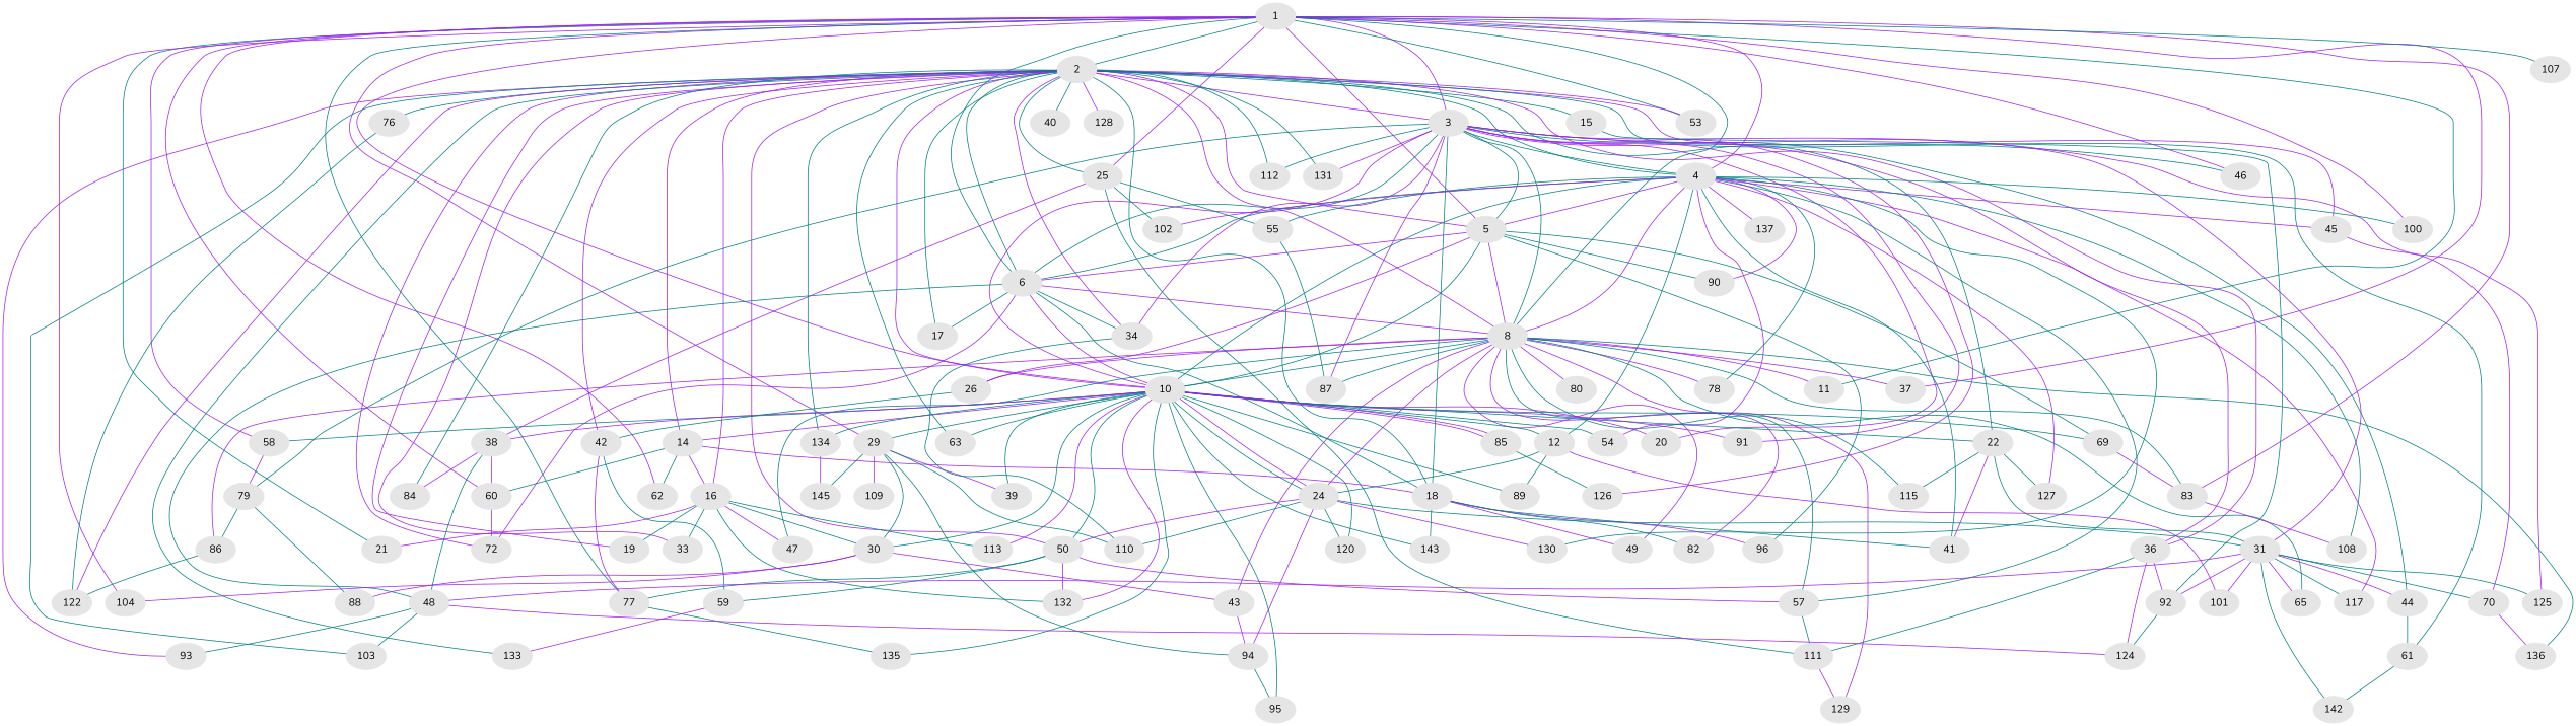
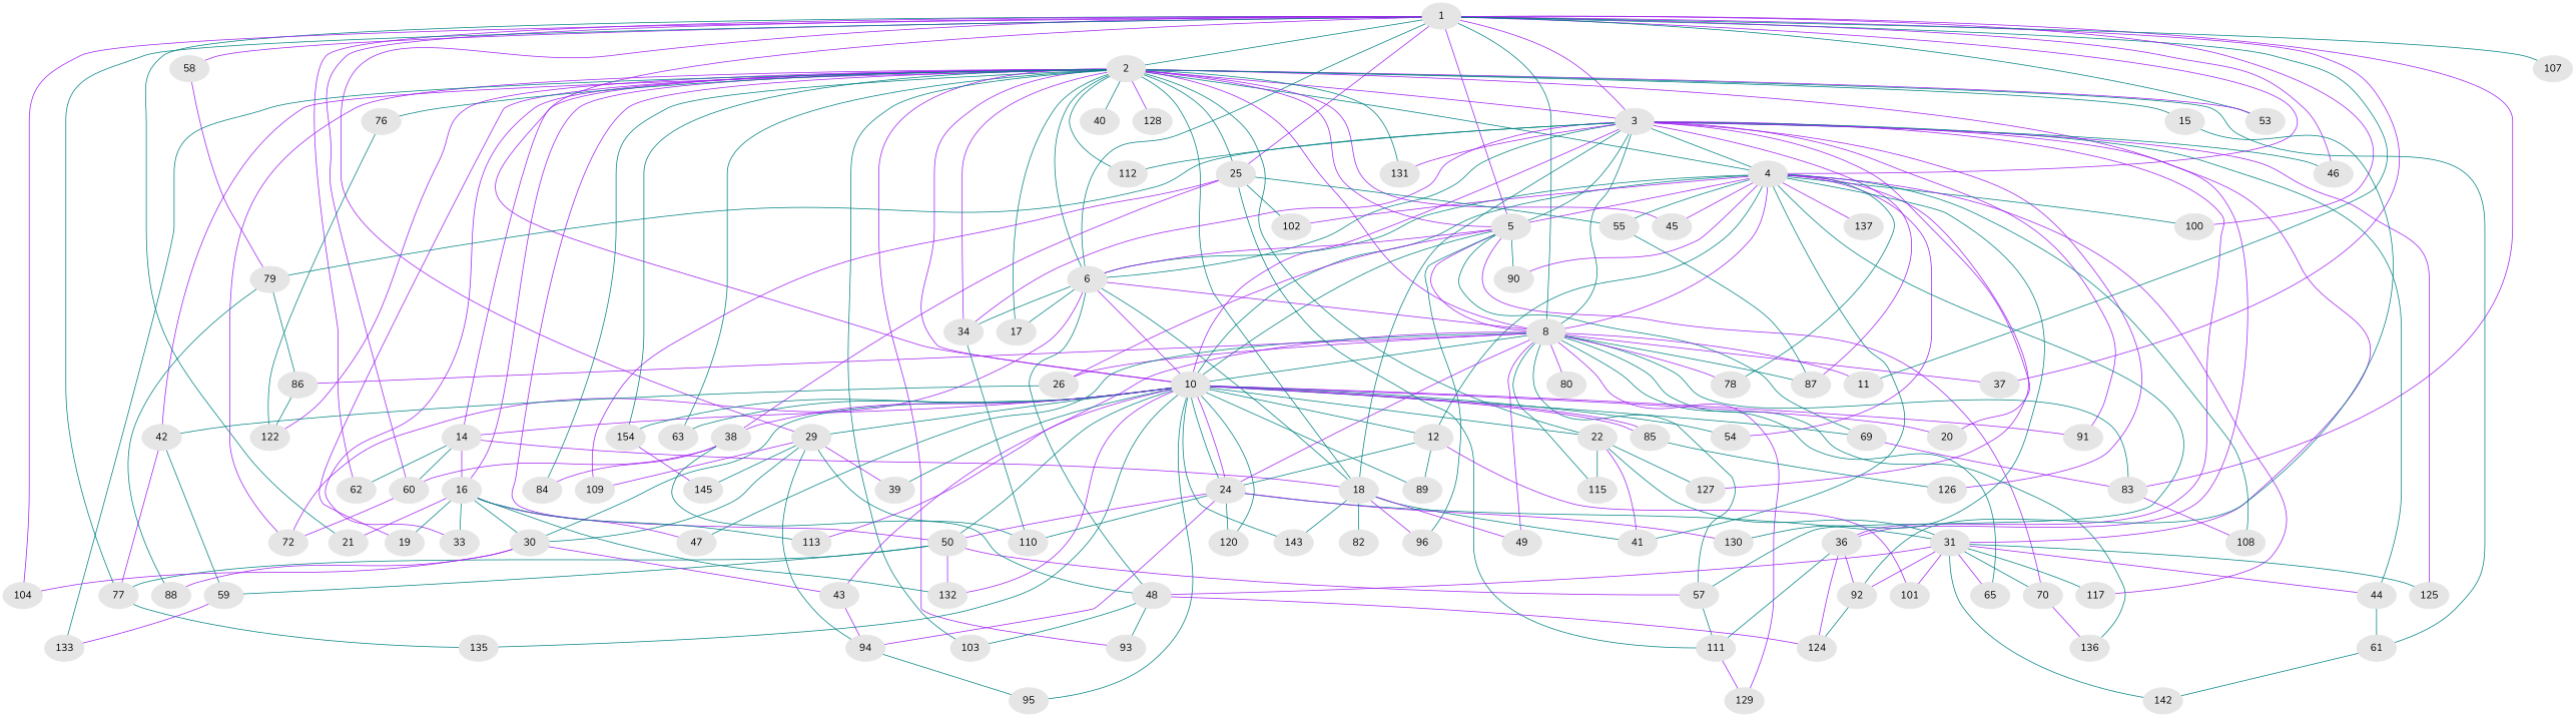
  graph {
    fontname=Nunito
    node [color=gray90 fontname=Nunito style=filled]
    edge [color=teal fontname=Nunito]
    1 [super="+28"]
    2 [super="+7"]
    3 [super="+23"]
    4 [super="+13"]
    5 [super="+118"]
    6 [super="+66"]
    8 [super="+9"]
    10 [super="+27"]
    11
    21
    25
    29 [super="+64"]
    37
    46
    53
    58
    60 [super="+71"]
    62
    77 [super="+81"]
    83 [super="+116"]
    100
    104
    107
    14 [super="+32"]
    15
    16
    17
    18 [super="+106"]
    19
    22 [super="+68"]
    33
    34 [super="+97"]
    36 [super="+141"]
    40
    42
    45
    50 [super="+52"]
    61
    63 [super="+73"]
    72 [super="+74"]
    76
    84
    93
    103
    112
    122 [super="+139"]
    128
    131
    133
-   134
+   134 [label=154]
    20
    31 [super="+35"]
    44 [super="+138"]
    79
    87 [super="+121"]
    91
    125
    126
    12 [super="+51"]
    41 [super="+56"]
    54
    55
    57 [super="+67"]
    78
    90
    102
    108
    117
    127
    130
    137
    26
    69
    70
    96
    48 [super="+75"]
    24 [super="+119"]
    43 [super="+140"]
    47
    49
    65
    80
    82
    86
    115
    129
    136
    30 [super="+98"]
    38
    39
    85
    89
    95
    113
    120
    132 [super="+144"]
    135
    143
    109
    111 [super="+123"]
    94
    110 [super="+114"]
    145
    92 [super="+105"]
    124
    59
    142
    101
    88
    1 -- 2 [weight=2]
    1 -- 3 [color=purple]
    1 -- 4 [color=purple]
    1 -- 5 [color=purple]
    1 -- 6 [weight=2]
    1 -- 8 [weight=3]
    1 -- 10 [color=purple]
    1 -- 11
    1 -- 21
    1 -- 25 [color=purple]
    1 -- 29 [color=purple]
    1 -- 37 [color=purple]
    1 -- 46 [color=purple]
    1 -- 53
    1 -- 58 [color=purple]
    1 -- 60 [color=purple]
    1 -- 62 [color=purple]
    1 -- 77
    1 -- 83 [color=purple]
    1 -- 100 [color=purple]
    1 -- 104 [color=purple]
    1 -- 107
    2 -- 3 [color=purple weight=2]
    2 -- 4 [weight=2]
    2 -- 5 [color=purple weight=2]
    2 -- 6 [weight=2]
    2 -- 8 [color=purple weight=4]
    2 -- 10 [color=purple weight=2]
    2 -- 25
    2 -- 53 [color=purple]
    2 -- 14 [color=purple]
    2 -- 15 [weight=2]
    2 -- 16 [color=purple]
    2 -- 17
    2 -- 18
    2 -- 19 [color=purple]
    2 -- 22
    2 -- 33 [color=purple]
    2 -- 34 [color=purple]
    2 -- 36 [color=purple]
    2 -- 40
    2 -- 42 [color=purple]
    2 -- 45 [color=purple]
    2 -- 50 [color=purple]
    2 -- 61
    2 -- 63
    2 -- 72 [color=purple]
    2 -- 76 [weight=2]
    2 -- 84
    2 -- 93 [color=purple]
    2 -- 103
    2 -- 112
    2 -- 122 [color=purple]
    2 -- 128 [color=purple weight=2]
    2 -- 131
    2 -- 133
    2 -- 134
    3 -- 4
    3 -- 5
    3 -- 6
    3 -- 8 [weight=2]
    3 -- 10 [color=purple]
    3 -- 46
    3 -- 18
    3 -- 34 [color=purple]
    3 -- 36 [color=purple]
    3 -- 112
    3 -- 131 [color=purple]
    3 -- 20 [color=purple]
    3 -- 31 [color=purple]
    3 -- 44 [weight=2]
    3 -- 79
    3 -- 87 [color=purple]
    3 -- 91 [color=purple]
    3 -- 125 [color=purple]
    3 -- 126 [color=purple]
    4 -- 5 [color=purple]
    4 -- 6
    4 -- 8 [color=purple weight=3]
    4 -- 10
    4 -- 100
    4 -- 45 [color=purple]
    4 -- 12
    4 -- 41
    4 -- 54 [color=purple]
    4 -- 55
    4 -- 57
    4 -- 78
    4 -- 90 [color=purple]
    4 -- 102 [color=purple]
    4 -- 108
    4 -- 117 [color=purple]
    4 -- 127 [color=purple]
    4 -- 130
    4 -- 137 [color=purple]
    5 -- 6 [color=purple]
    5 -- 8 [color=purple weight=2]
    5 -- 10 [weight=2]
    5 -- 90
    5 -- 26 [color=purple]
    5 -- 69
-   45 -- 70 [color=purple]
+   5 -- 70 [color=purple]
    5 -- 96
    6 -- 8 [color=purple weight=2]
    6 -- 10 [color=purple]
    6 -- 17
    6 -- 18
    6 -- 34
    6 -- 72 [color=purple]
    6 -- 48
    8 -- 10 [weight=2]
    8 -- 11 [color=purple]
    8 -- 37 [color=purple]
    8 -- 83
    8 -- 87
    8 -- 57
    8 -- 78 [color=purple]
    8 -- 26 [color=purple]
    8 -- 24 [color=purple]
    8 -- 43 [color=purple]
    8 -- 47
    8 -- 49 [color=purple]
    8 -- 65
    8 -- 80 [color=purple weight=2]
-   8 -- 82 [color=purple]
    8 -- 86 [color=purple]
    8 -- 115
    8 -- 129 [color=purple]
    8 -- 136
    10 -- 29 [weight=2]
-   10 -- 58
    10 -- 14 [color=purple weight=2]
    10 -- 22 [weight=3]
    10 -- 50
    10 -- 63 [weight=2]
    10 -- 134
    10 -- 20 [color=purple]
    10 -- 91 [color=purple]
    10 -- 12
    10 -- 54
    10 -- 69
    10 -- 24
    10 -- 24 [color=purple]
    10 -- 30
    10 -- 38 [color=purple]
    10 -- 39
    10 -- 85 [color=purple]
    10 -- 85 [color=purple]
    10 -- 89
    10 -- 95
    10 -- 113 [color=purple]
    10 -- 120
    10 -- 132 [color=purple]
    10 -- 135
    10 -- 143
    25 -- 55
    25 -- 102
    25 -- 38 [color=purple]
+   25 -- 109 [color=purple]
    25 -- 111
    29 -- 30
    29 -- 39 [color=purple]
    29 -- 109 [color=purple]
    29 -- 94
    29 -- 110
    29 -- 145
    58 -- 79 [color=purple]
    60 -- 72 [color=purple]
    77 -- 135
    83 -- 108 [color=purple]
    14 -- 60
    14 -- 62
    14 -- 16 [color=purple]
    14 -- 18 [color=purple]
    15 -- 92
    16 -- 21 [color=purple]
    16 -- 19
    16 -- 33
    16 -- 47 [color=purple]
    16 -- 30
    16 -- 113
    16 -- 132
    18 -- 41
    18 -- 96 [color=purple]
    18 -- 49 [color=purple]
    18 -- 82
    18 -- 143
    22 -- 31
    22 -- 41 [color=purple]
    22 -- 127
    22 -- 115
    34 -- 110
    36 -- 111
    36 -- 92 [color=purple]
    36 -- 124 [color=purple]
    42 -- 77 [color=purple]
    42 -- 59
    50 -- 77
    50 -- 57 [color=purple]
    50 -- 132 [color=purple]
    50 -- 59
    61 -- 142
    76 -- 122
    134 -- 145 [color=purple]
    31 -- 44 [color=purple]
    31 -- 125
    31 -- 117
    31 -- 70
    31 -- 48 [color=purple]
    31 -- 65 [color=purple]
    31 -- 92 [color=purple]
    31 -- 142
    31 -- 101 [color=purple]
    44 -- 61
    79 -- 86
    79 -- 88
    12 -- 24
    12 -- 89
    12 -- 101 [color=purple]
    55 -- 87
    57 -- 111
    26 -- 42
    69 -- 83 [color=purple]
    70 -- 136 [color=purple]
    48 -- 93
    48 -- 103
    48 -- 124 [color=purple]
    24 -- 50 [color=purple]
    24 -- 31
    24 -- 130 [color=purple]
    24 -- 120
    24 -- 94 [color=purple]
    24 -- 110
    43 -- 94 [color=purple]
    86 -- 122
    30 -- 104 [color=purple]
    30 -- 43 [color=purple]
    30 -- 88 [color=purple]
    38 -- 60 [color=purple]
    38 -- 84 [color=purple]
    38 -- 48
    85 -- 126
    111 -- 129 [color=purple]
    94 -- 95
    92 -- 124
    59 -- 133 [color=purple]
  }
